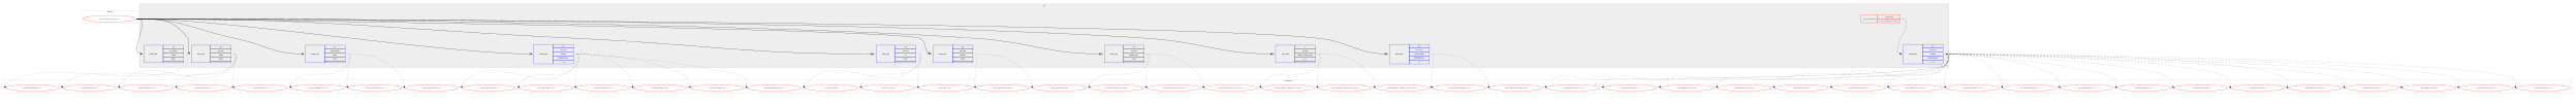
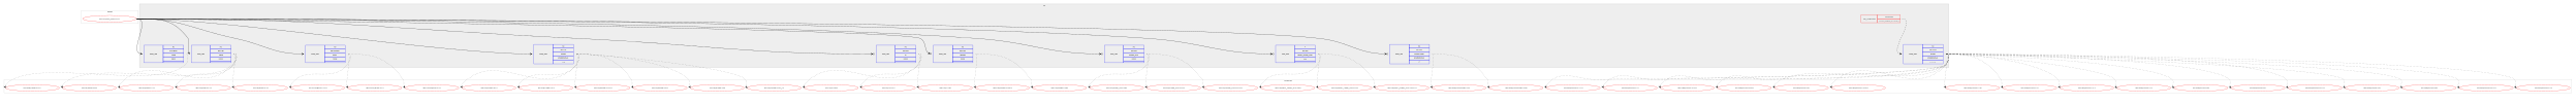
  digraph {
    compound=true
    concentrate=true
    fontname="Comic Neue"
    fontsize=10
    newrank=true
    rankdir=TB
    ranksep=1.5
    node [color=red fontname="Comic Neue" fontsize=10]
    edge [arrowhead=vee fontname="Comic Neue" headport=w style=dotted tailport=e weight=100]
    n1 [label="dev-ros/rgbd_launch-2.2.2" width=4]
    n2 [color=blue label=<<TABLE BORDER="0" CELLBORDER="1" CELLSPACING="0" CELLPADDING="4" WIDTH="220"><TR><TD ROWSPAN="6" CELLPADDING="30">pack_dep</TD></TR><TR><TD WIDTH="110">no</TD></TR><TR><TD>dev-util</TD></TR><TR><TD>cmake</TD></TR><TR><TD>greaterequal</TD></TR><TR><TD>3.9.6</TD></TR></TABLE>> shape=none]
    n3 [color=blue label=<<TABLE BORDER="0" CELLBORDER="1" CELLSPACING="0" CELLPADDING="4" WIDTH="220"><TR><TD ROWSPAN="6" CELLPADDING="30">pack_dep</TD></TR><TR><TD WIDTH="110">no</TD></TR><TR><TD>dev-python</TD></TR><TR><TD>empy</TD></TR><TR><TD>none</TD></TR><TR><TD></TD></TR></TABLE>> shape=none]
    n4 [color=blue label=<<TABLE BORDER="0" CELLBORDER="1" CELLSPACING="0" CELLPADDING="4" WIDTH="220"><TR><TD ROWSPAN="6" CELLPADDING="30">pack_dep</TD></TR><TR><TD WIDTH="110">no</TD></TR><TR><TD>dev-util</TD></TR><TR><TD>catkin</TD></TR><TR><TD>none</TD></TR><TR><TD></TD></TR></TABLE>> shape=none]
    n5 [color=blue label=<<TABLE BORDER="0" CELLBORDER="1" CELLSPACING="0" CELLPADDING="4" WIDTH="220"><TR><TD ROWSPAN="6" CELLPADDING="30">pack_dep</TD></TR><TR><TD WIDTH="110">no</TD></TR><TR><TD>sys-devel</TD></TR><TR><TD>make</TD></TR><TR><TD>none</TD></TR><TR><TD></TD></TR></TABLE>> shape=none]
    n6 [color=blue label=<<TABLE BORDER="0" CELLBORDER="1" CELLSPACING="0" CELLPADDING="4" WIDTH="220"><TR><TD ROWSPAN="6" CELLPADDING="30">pack_dep</TD></TR><TR><TD WIDTH="110">no</TD></TR><TR><TD>dev-lang</TD></TR><TR><TD>python</TD></TR><TR><TD>greaterequal</TD></TR><TR><TD>2.7.5-r2</TD></TR></TABLE>> shape=none]
    n7 [label=<<TABLE BORDER="0" CELLBORDER="1" CELLSPACING="0" CELLPADDING="4"><TR><TD ROWSPAN="3" CELLPADDING="10">use_conditional</TD></TR><TR><TD>conditional</TD></TR><TR><TD>python_targets_python2_7</TD></TR></TABLE>> shape=none]
    n8 [color=blue label=<<TABLE BORDER="0" CELLBORDER="1" CELLSPACING="0" CELLPADDING="4" WIDTH="220"><TR><TD ROWSPAN="6" CELLPADDING="30">pack_dep</TD></TR><TR><TD WIDTH="110">no</TD></TR><TR><TD>dev-lang</TD></TR><TR><TD>python-exec</TD></TR><TR><TD>greaterequal</TD></TR><TR><TD>2</TD></TR></TABLE>> shape=none]
    n9 [color=blue label=<<TABLE BORDER="0" CELLBORDER="1" CELLSPACING="0" CELLPADDING="4" WIDTH="220"><TR><TD ROWSPAN="6" CELLPADDING="30">pack_dep</TD></TR><TR><TD WIDTH="110">no</TD></TR><TR><TD>dev-ros</TD></TR><TR><TD>depth_image_proc</TD></TR><TR><TD>none</TD></TR><TR><TD></TD></TR></TABLE>> shape=none]
    n10 [color=blue label=<<TABLE BORDER="0" CELLBORDER="1" CELLSPACING="0" CELLPADDING="4" WIDTH="220"><TR><TD ROWSPAN="6" CELLPADDING="30">pack_dep</TD></TR><TR><TD WIDTH="110">no</TD></TR><TR><TD>dev-ros</TD></TR><TR><TD>image_proc</TD></TR><TR><TD>none</TD></TR><TR><TD></TD></TR></TABLE>> shape=none]
    n11 [color=blue label=<<TABLE BORDER="0" CELLBORDER="1" CELLSPACING="0" CELLPADDING="4" WIDTH="220"><TR><TD ROWSPAN="6" CELLPADDING="30">pack_dep</TD></TR><TR><TD WIDTH="110">no</TD></TR><TR><TD>dev-ros</TD></TR><TR><TD>nodelet</TD></TR><TR><TD>none</TD></TR><TR><TD></TD></TR></TABLE>> shape=none]
    n12 [color=blue label=<<TABLE BORDER="0" CELLBORDER="1" CELLSPACING="0" CELLPADDING="4" WIDTH="220"><TR><TD ROWSPAN="6" CELLPADDING="30">pack_dep</TD></TR><TR><TD WIDTH="110">no</TD></TR><TR><TD>dev-ros</TD></TR><TR><TD>tf</TD></TR><TR><TD>none</TD></TR><TR><TD></TD></TR></TABLE>> shape=none]
    n13 [label="dev-python/empy-3.3-r1" width=4]
    n14 [label="dev-python/empy-3.3.2" width=4]
    n15 [label="dev-python/empy-3.3.3" width=4]
    n16 [label="dev-util/catkin-0.7.11" width=4]
    n17 [label="dev-util/catkin-0.7.12" width=4]
    n18 [label="dev-util/catkin-0.7.14" width=4]
    n19 [label="dev-util/catkin-9999" width=4]
    n20 [label="dev-util/cmake-3.10.3" width=4]
    n21 [label="dev-util/cmake-3.11.4-r1" width=4]
    n22 [label="dev-util/cmake-3.12.3" width=4]
    n23 [label="dev-util/cmake-3.13.4" width=4]
    n24 [label="dev-util/cmake-3.14.0_rc3" width=4]
    n25 [label="dev-util/cmake-3.9.6" width=4]
    n26 [label="sys-devel/make-4.2.1-r4" width=4]
    n27 [label="dev-lang/python-2.7.15" width=4]
    n28 [label="dev-lang/python-2.7.16" width=4]
-   n29 [label="dev-lang/python-3.4.5-r1" width=4]
    n30 [label="dev-lang/python-3.4.6-r1" width=4]
    n31 [label="dev-lang/python-3.4.8" width=4]
    n32 [label="dev-lang/python-3.4.8-r1" width=4]
    n33 [label="dev-lang/python-3.5.4-r1" width=4]
    n34 [label="dev-lang/python-3.5.5" width=4]
    n35 [label="dev-lang/python-3.5.5-r1" width=4]
    n36 [label="dev-lang/python-3.5.6" width=4]
    n37 [label="dev-lang/python-3.6.3-r1" width=4]
    n38 [label="dev-lang/python-3.6.4" width=4]
    n39 [label="dev-lang/python-3.6.5" width=4]
    n40 [label="dev-lang/python-3.6.5-r1" width=4]
    n41 [label="dev-lang/python-3.6.3" width=4]
    n42 [label="dev-lang/python-3.6.8" width=4]
    n43 [label="dev-lang/python-3.7.0" width=4]
    n44 [label="dev-lang/python-3.7.2" width=4]
    n45 [label="dev-lang/python-exec-2.4.9" width=4]
    n46 [label="dev-lang/python-exec-9999" width=4]
    n47 [label="dev-ros/depth_image_proc-1.12.22-r1" width=4]
    n48 [label="dev-ros/depth_image_proc-1.12.23" width=4]
    n49 [label="dev-ros/depth_image_proc-9999" width=4]
    n50 [label="dev-ros/image_proc-1.12.22-r1" width=4]
    n51 [label="dev-ros/image_proc-1.12.23" width=4]
    n52 [label="dev-ros/image_proc-9999" width=4]
    n53 [label="dev-ros/nodelet-1.9.16-r1" width=4]
    n54 [label="dev-ros/nodelet-9999" width=4]
    n55 [label="dev-ros/tf-1.11.9" width=4]
    n56 [label="dev-ros/tf-1.12.0" width=4]
    n57 [label="dev-ros/tf-9999" width=4]
    subgraph cluster_1 {
      color=gray
      label=<<i>ebuild</i>>
      rank=same
      n1
    }
    subgraph cluster_2 {
      color=gray
      label=<<i>dependencies</i>>
      subgraph cluster_3 {
        color=gray
        fillcolor="#eeeeee"
        label=<<i>compile</i>>
        style=filled
        subgraph sub_4 {
          color=gray
          fillcolor="#eeeeee"
          label=<<i>compile</i>>
          style=filled
          n2
        }
        subgraph sub_5 {
          color=gray
          fillcolor="#eeeeee"
          label=<<i>compile</i>>
          style=filled
          n3
        }
        subgraph sub_6 {
          color=gray
          fillcolor="#eeeeee"
          label=<<i>compile</i>>
          style=filled
          n4
        }
        subgraph sub_7 {
          color=gray
          fillcolor="#eeeeee"
          label=<<i>compile</i>>
          style=filled
          n5
        }
      }
      subgraph cluster_8 {
        color=gray
        fillcolor="#eeeeee"
        label=<<i>compile and run</i>>
        style=filled
        subgraph sub_9 {
          color=gray
          fillcolor="#eeeeee"
          label=<<i>compile and run</i>>
          style=filled
          n7
          subgraph sub_10 {
            color=gray
            fillcolor="#eeeeee"
            label=<<i>compile and run</i>>
            style=filled
            n6
          }
        }
        subgraph sub_11 {
          color=gray
          fillcolor="#eeeeee"
          label=<<i>compile and run</i>>
          style=filled
          n8
        }
        subgraph sub_12 {
          color=gray
          fillcolor="#eeeeee"
          label=<<i>compile and run</i>>
          style=filled
          n9
        }
        subgraph sub_13 {
          color=gray
          fillcolor="#eeeeee"
          label=<<i>compile and run</i>>
          style=filled
          n10
        }
        subgraph sub_14 {
          color=gray
          fillcolor="#eeeeee"
          label=<<i>compile and run</i>>
          style=filled
          n11
        }
        subgraph sub_15 {
          color=gray
          fillcolor="#eeeeee"
          label=<<i>compile and run</i>>
          style=filled
          n12
        }
      }
      subgraph cluster_16 {
        color=gray
        fillcolor="#eeeeee"
        label=<<i>run</i>>
        style=filled
      }
    }
    subgraph cluster_17 {
      color=gray
      label=<<i>candidates</i>>
      rank=same
      subgraph sub_18 {
        color=black
        label=<<i>candidates</i>>
        nodesep=1
        rank=same
        n13
        n14
        n15
      }
      subgraph sub_19 {
        color=black
        label=<<i>candidates</i>>
        nodesep=1
        rank=same
        n16
        n17
        n18
        n19
      }
      subgraph sub_20 {
        color=black
        label=<<i>candidates</i>>
        nodesep=1
        rank=same
        n20
        n21
        n22
        n23
        n24
        n25
      }
      subgraph sub_21 {
        color=black
        label=<<i>candidates</i>>
        nodesep=1
        rank=same
        n26
      }
      subgraph sub_22 {
        color=black
        label=<<i>candidates</i>>
        nodesep=1
        rank=same
        n27
        n28
-       n29
        n30
        n31
        n32
        n33
        n34
        n35
        n36
        n37
        n38
        n39
        n40
        n41
        n42
        n43
        n44
      }
      subgraph sub_23 {
        color=black
        label=<<i>candidates</i>>
        nodesep=1
        rank=same
        n45
        n46
      }
      subgraph sub_24 {
        color=black
        label=<<i>candidates</i>>
        nodesep=1
        rank=same
        n47
        n48
        n49
      }
      subgraph sub_25 {
        color=black
        label=<<i>candidates</i>>
        nodesep=1
        rank=same
        n50
        n51
        n52
      }
      subgraph sub_26 {
        color=black
        label=<<i>candidates</i>>
        nodesep=1
        rank=same
        n53
        n54
      }
      subgraph sub_27 {
        color=black
        label=<<i>candidates</i>>
        nodesep=1
        rank=same
        n55
        n56
        n57
      }
    }
    n1 -> n2 [style=solid weight=20]
    n1 -> n3 [style=solid weight=20]
    n1 -> n4 [style=solid weight=20]
    n1 -> n5 [style=solid weight=20]
    n1 -> n8 [arrowhead=odotvee style=solid weight=20]
    n1 -> n9 [arrowhead=odotvee style=solid weight=20]
    n1 -> n10 [arrowhead=odotvee style=solid weight=20]
    n1 -> n11 [arrowhead=odotvee style=solid weight=20]
    n1 -> n12 [arrowhead=odotvee style=solid weight=20]
    n2 -> n20
    n2 -> n21
    n2 -> n22
    n2 -> n23
    n2 -> n24
    n2 -> n25
    n3 -> n13
    n3 -> n14
    n3 -> n15
    n4 -> n16
    n4 -> n17
    n4 -> n18
    n4 -> n19
    n5 -> n26
    n6 -> n27
    n6 -> n28
-   n6 -> n29
    n6 -> n30
    n6 -> n31
    n6 -> n32
    n6 -> n33
    n6 -> n34
    n6 -> n35
    n6 -> n36
    n6 -> n37
    n6 -> n38
    n6 -> n39
    n6 -> n40
    n6 -> n41
    n6 -> n42
    n6 -> n43
    n6 -> n44
    n7 -> n6 [style=dashed weight=20]
    n8 -> n45
    n8 -> n46
    n9 -> n47
    n9 -> n48
    n9 -> n49
    n10 -> n50
    n10 -> n51
    n10 -> n52
    n11 -> n53
    n11 -> n54
    n12 -> n55
    n12 -> n56
    n12 -> n57
  }
